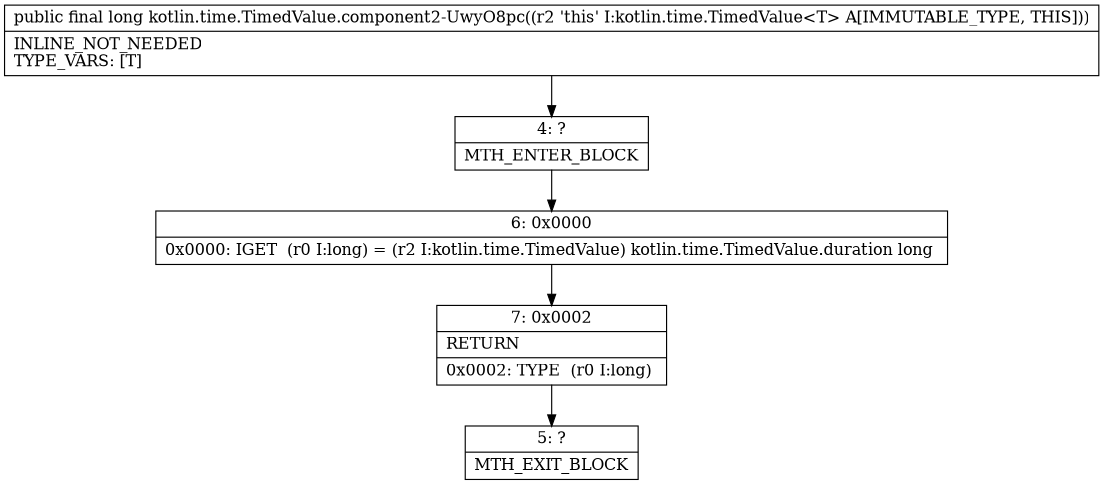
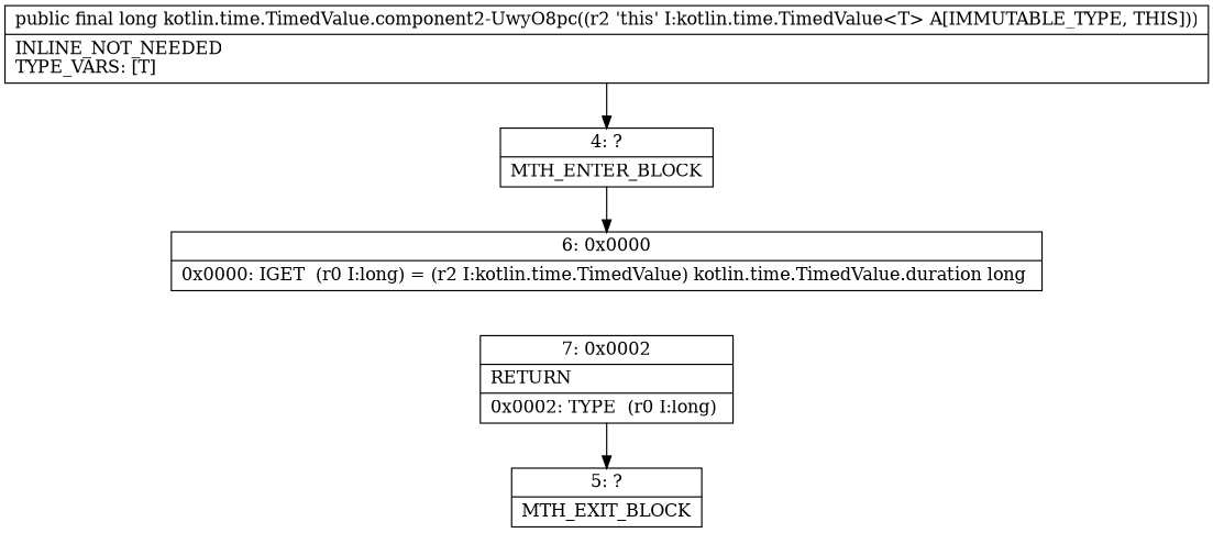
  digraph {
    node [shape=record]
    n1 [label="{4\:\ ?|MTH_ENTER_BLOCK\l}"]
    n2 [label="{6\:\ 0x0000|0x0000: IGET  (r0 I:long) = (r2 I:kotlin.time.TimedValue) kotlin.time.TimedValue.duration long \l}"]
    n3 [label="{7\:\ 0x0002|RETURN\l|0x0002: TYPE  (r0 I:long) \l}"]
    n4 [label="{5\:\ ?|MTH_EXIT_BLOCK\l}"]
    n5 [label="{public final long kotlin.time.TimedValue.component2\-UwyO8pc((r2 'this' I:kotlin.time.TimedValue\<T\> A[IMMUTABLE_TYPE, THIS]))  | INLINE_NOT_NEEDED\lTYPE_VARS: [T]\l}"]
    n1 -> n2
-   n2 -> n3
    n3 -> n4
    n5 -> n1
  }
